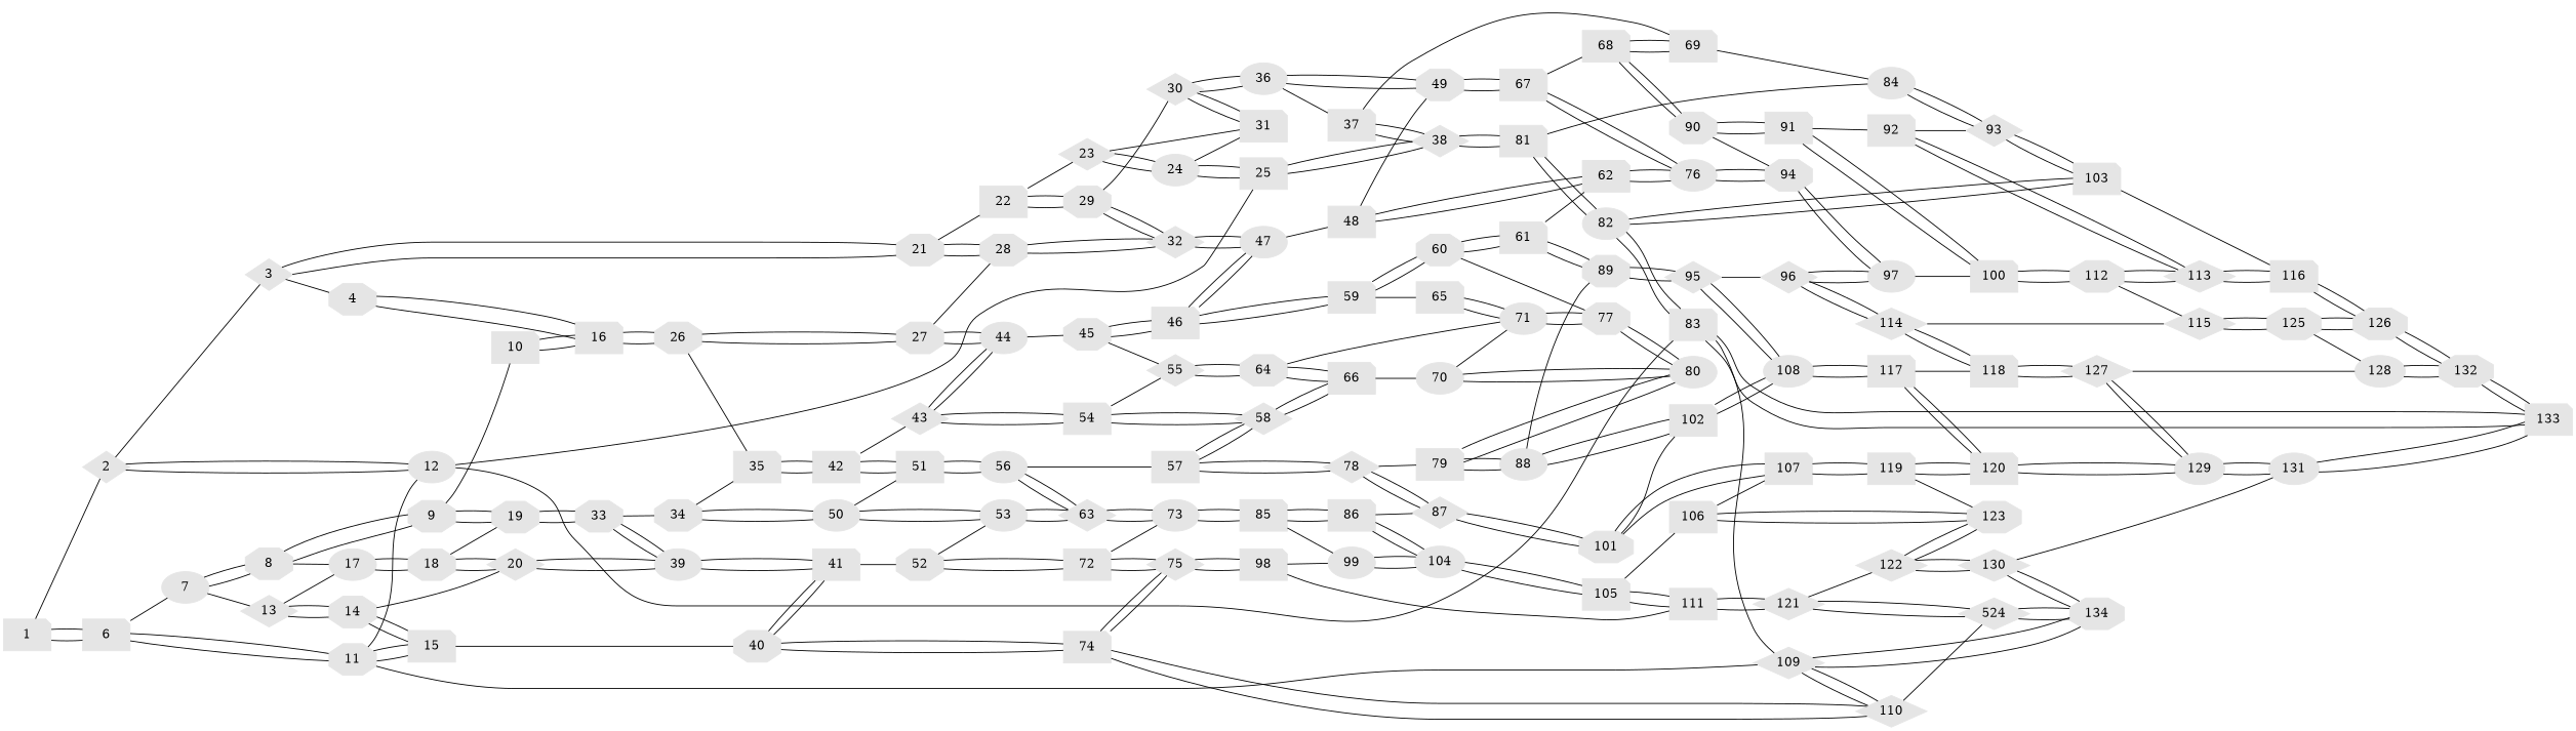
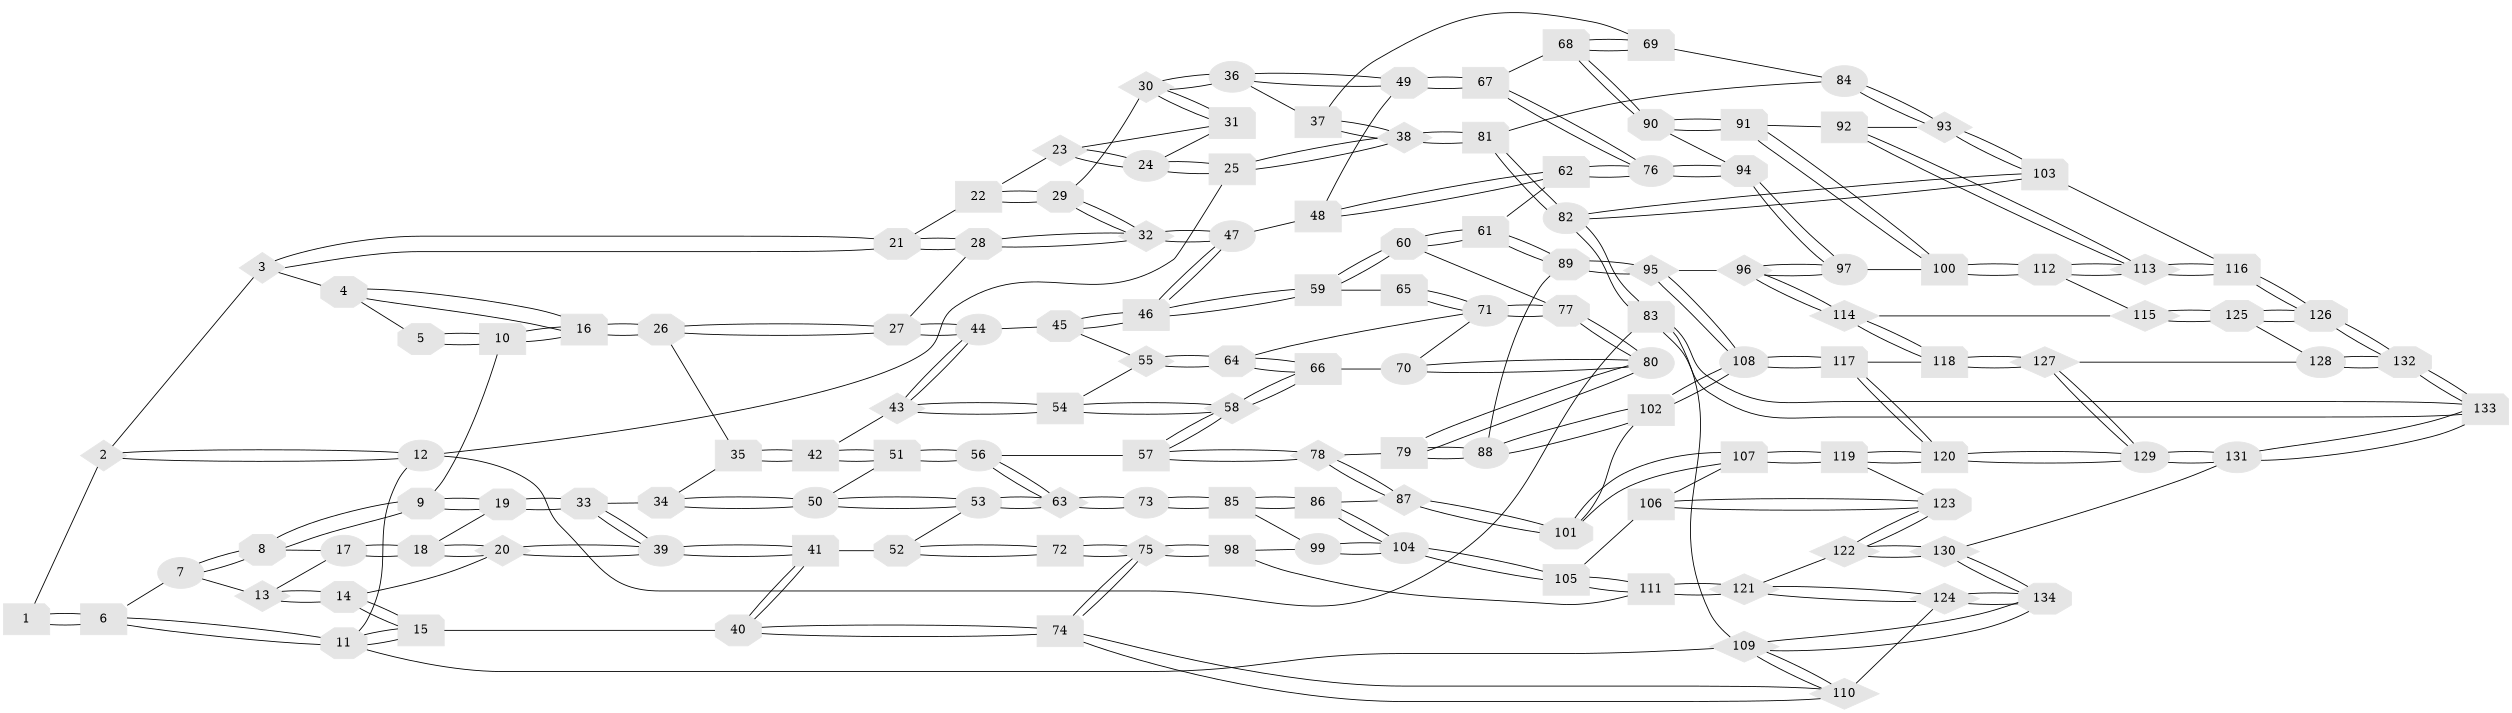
  graph {
    rankdir=LR
    node [color=gray90 shape=note style=filled]
    2 [shape=diamond]
    1
    6
    3 [shape=diamond]
    12 [shape=ellipse]
    7 [shape=ellipse]
    11 [shape=octagon]
    4 [shape=octagon]
    21 [shape=octagon]
    25
    83
+   5 [shape=octagon]
    16
    22
    28 [shape=octagon]
    10
    26 [shape=octagon]
    8 [shape=octagon]
    13 [shape=diamond]
    15
    109 [shape=diamond]
    9 [shape=octagon]
    17 [shape=ellipse]
    14 [shape=octagon]
    19 [shape=octagon]
    18 [shape=octagon]
    33 [shape=octagon]
    40 [shape=octagon]
    110 [shape=diamond]
    134 [shape=octagon]
    38 [shape=diamond]
    133
    20 [shape=diamond]
    39 [shape=ellipse]
    41
    74
    27 [shape=octagon]
    35
    34 [shape=octagon]
    23 [shape=diamond]
    29 [shape=octagon]
    32 [shape=diamond]
    24 [shape=ellipse]
    31
    30 [shape=diamond]
    81
    44 [shape=ellipse]
    42
    45 [shape=octagon]
    47 [shape=ellipse]
    36 [shape=ellipse]
    37
    49 [shape=octagon]
    48
    50 [shape=ellipse]
    51
    53 [shape=ellipse]
    43 [shape=diamond]
    69
    67
    84 [shape=ellipse]
    82 [shape=ellipse]
    52 [shape=octagon]
    75 [shape=diamond]
    72
    54
    56 [shape=ellipse]
    55 [shape=diamond]
    58 [shape=diamond]
    46
    59
    64 [shape=octagon]
    60 [shape=octagon]
    65
    62
    76 [shape=ellipse]
    68
    63 [shape=diamond]
    57
    73 [shape=ellipse]
    66
    71 [shape=ellipse]
    78 [shape=diamond]
    79
    87 [shape=diamond]
    70 [shape=ellipse]
    61
    77 [shape=octagon]
    89 [shape=octagon]
    80 [shape=ellipse]
    95 [shape=diamond]
    94 [shape=octagon]
    85
    90 [shape=octagon]
    91
    93 [shape=diamond]
    98
    86
    99 [shape=ellipse]
-   124 [shape=diamond label=524]
+   124 [shape=diamond]
    111
    97 [shape=ellipse]
    88 [shape=ellipse]
    101 [shape=octagon]
    102
    103
    116
    104 [shape=ellipse]
    105
    107
    108 [shape=ellipse]
    96 [shape=diamond]
    92
    100
    113 [shape=diamond]
    112 [shape=octagon]
    114 [shape=diamond]
    117
    115 [shape=diamond]
    118
    121 [shape=diamond]
    119
    126 [shape=octagon]
    106
    123 [shape=octagon]
    120
    122 [shape=diamond]
    125 [shape=octagon]
    127 [shape=diamond]
    128 [shape=ellipse]
    132 [shape=octagon]
    129 [shape=ellipse]
    131 [shape=ellipse]
    130 [shape=diamond]
    2 -- 3
    2 -- 12
    2 -- 12
    1 -- 2
    1 -- 6
    1 -- 6
    6 -- 7
    6 -- 11
    6 -- 11
    3 -- 4
    3 -- 21
    3 -- 21
    12 -- 25
    12 -- 83
    7 -- 8
    7 -- 8
    7 -- 13
    11 -- 12
    11 -- 15
    11 -- 15
    11 -- 109
+   4 -- 5
    4 -- 16
    4 -- 16
    21 -- 22
    21 -- 28
    21 -- 28
    25 -- 38
    25 -- 38
    83 -- 109
    83 -- 133
    83 -- 133
+   5 -- 10
+   5 -- 10
    16 -- 26
    16 -- 26
    22 -- 23
    22 -- 29
    22 -- 29
    28 -- 32
    28 -- 32
    10 -- 16
    10 -- 16
    26 -- 27
    26 -- 27
    26 -- 35
    8 -- 9
    8 -- 9
    8 -- 17
    13 -- 17
    13 -- 14
    13 -- 14
    15 -- 40
    109 -- 110
    109 -- 110
    109 -- 134
    109 -- 134
    9 -- 10
    9 -- 19
    9 -- 19
    17 -- 18
    17 -- 18
    14 -- 15
    14 -- 15
    14 -- 20
    19 -- 33
    19 -- 33
    18 -- 19
    18 -- 20
    18 -- 20
    33 -- 39
    33 -- 39
    33 -- 34
    40 -- 41
    40 -- 41
    40 -- 74
    40 -- 74
    110 -- 124
    38 -- 81
    38 -- 81
    20 -- 39
    20 -- 39
    39 -- 41
    39 -- 41
    41 -- 52
    74 -- 110
    74 -- 110
    74 -- 75
    74 -- 75
    27 -- 28
    27 -- 44
    27 -- 44
    35 -- 42
    35 -- 42
    34 -- 35
    34 -- 50
    34 -- 50
    23 -- 24
    23 -- 24
    23 -- 31
    29 -- 32
    29 -- 32
    29 -- 30
    32 -- 47
    32 -- 47
    24 -- 25
    24 -- 25
    24 -- 31
    30 -- 31
    30 -- 31
    30 -- 36
    30 -- 36
    81 -- 84
    81 -- 82
    81 -- 82
    44 -- 45
    42 -- 51
    42 -- 51
    42 -- 43
    45 -- 55
    45 -- 46
    45 -- 46
    47 -- 48
    36 -- 37
    36 -- 49
    36 -- 49
    37 -- 38
    37 -- 38
    37 -- 69
    49 -- 67
    49 -- 67
    48 -- 49
    48 -- 62
    48 -- 62
    50 -- 51
    50 -- 53
    50 -- 53
    51 -- 56
    51 -- 56
    53 -- 63
    53 -- 63
    43 -- 44
    43 -- 44
    43 -- 54
    43 -- 54
    69 -- 84
    67 -- 76
    67 -- 76
    67 -- 68
    84 -- 93
    84 -- 93
    82 -- 83
    82 -- 83
    82 -- 103
    82 -- 103
    52 -- 53
    52 -- 72
    52 -- 72
    75 -- 98
    75 -- 98
    72 -- 75
    72 -- 75
-   72 -- 73
    54 -- 55
    54 -- 58
    54 -- 58
    56 -- 63
    56 -- 63
    56 -- 57
    55 -- 64
    55 -- 64
    58 -- 66
    58 -- 66
    46 -- 47
    46 -- 47
    46 -- 59
    46 -- 59
    59 -- 60
    59 -- 60
    59 -- 65
    64 -- 66
    64 -- 66
    64 -- 71
    60 -- 61
    60 -- 61
    60 -- 77
    65 -- 71
    65 -- 71
    62 -- 76
    62 -- 76
    76 -- 94
    76 -- 94
    68 -- 69
    68 -- 69
    68 -- 90
    68 -- 90
    63 -- 73
    63 -- 73
    57 -- 58
    57 -- 58
    57 -- 78
    57 -- 78
    73 -- 85
    73 -- 85
    66 -- 70
    71 -- 77
    71 -- 77
    78 -- 79
    78 -- 87
    78 -- 87
    79 -- 80
    79 -- 80
    79 -- 88
    79 -- 88
    87 -- 101
    87 -- 101
    70 -- 71
    70 -- 80
    70 -- 80
    61 -- 62
    61 -- 89
    61 -- 89
    77 -- 80
    77 -- 80
    89 -- 95
    89 -- 95
    95 -- 108
    95 -- 108
    95 -- 96
    94 -- 97
    94 -- 97
    85 -- 86
    85 -- 86
    85 -- 99
    90 -- 94
    90 -- 91
    90 -- 91
    91 -- 92
    91 -- 100
    91 -- 100
    93 -- 103
    93 -- 103
    98 -- 99
    98 -- 111
    86 -- 87
    86 -- 104
    86 -- 104
    99 -- 104
    99 -- 104
    124 -- 134
    124 -- 134
    111 -- 121
    111 -- 121
    97 -- 100
    88 -- 89
    88 -- 102
    88 -- 102
    101 -- 102
    101 -- 107
    101 -- 107
    102 -- 108
    102 -- 108
    103 -- 116
    116 -- 126
    116 -- 126
    104 -- 105
    104 -- 105
    105 -- 111
    105 -- 111
    105 -- 106
    107 -- 119
    107 -- 119
    108 -- 117
    108 -- 117
    96 -- 97
    96 -- 97
    96 -- 114
    96 -- 114
    92 -- 93
    92 -- 113
    92 -- 113
    100 -- 112
    100 -- 112
    113 -- 116
    113 -- 116
    112 -- 113
    112 -- 113
    112 -- 115
    114 -- 115
    114 -- 118
    114 -- 118
    117 -- 118
    117 -- 120
    117 -- 120
    115 -- 125
    115 -- 125
    118 -- 127
    118 -- 127
    121 -- 124
    121 -- 124
    121 -- 122
    119 -- 123
    119 -- 120
    119 -- 120
    126 -- 132
    126 -- 132
    106 -- 107
    106 -- 123
    106 -- 123
    120 -- 129
    120 -- 129
    122 -- 123
    122 -- 123
    122 -- 130
    122 -- 130
    125 -- 126
    125 -- 126
    125 -- 128
    127 -- 128
    127 -- 129
    127 -- 129
    128 -- 132
    128 -- 132
    132 -- 133
    132 -- 133
    129 -- 131
    129 -- 131
    131 -- 133
    131 -- 133
    130 -- 134
    130 -- 134
    130 -- 131
  }
